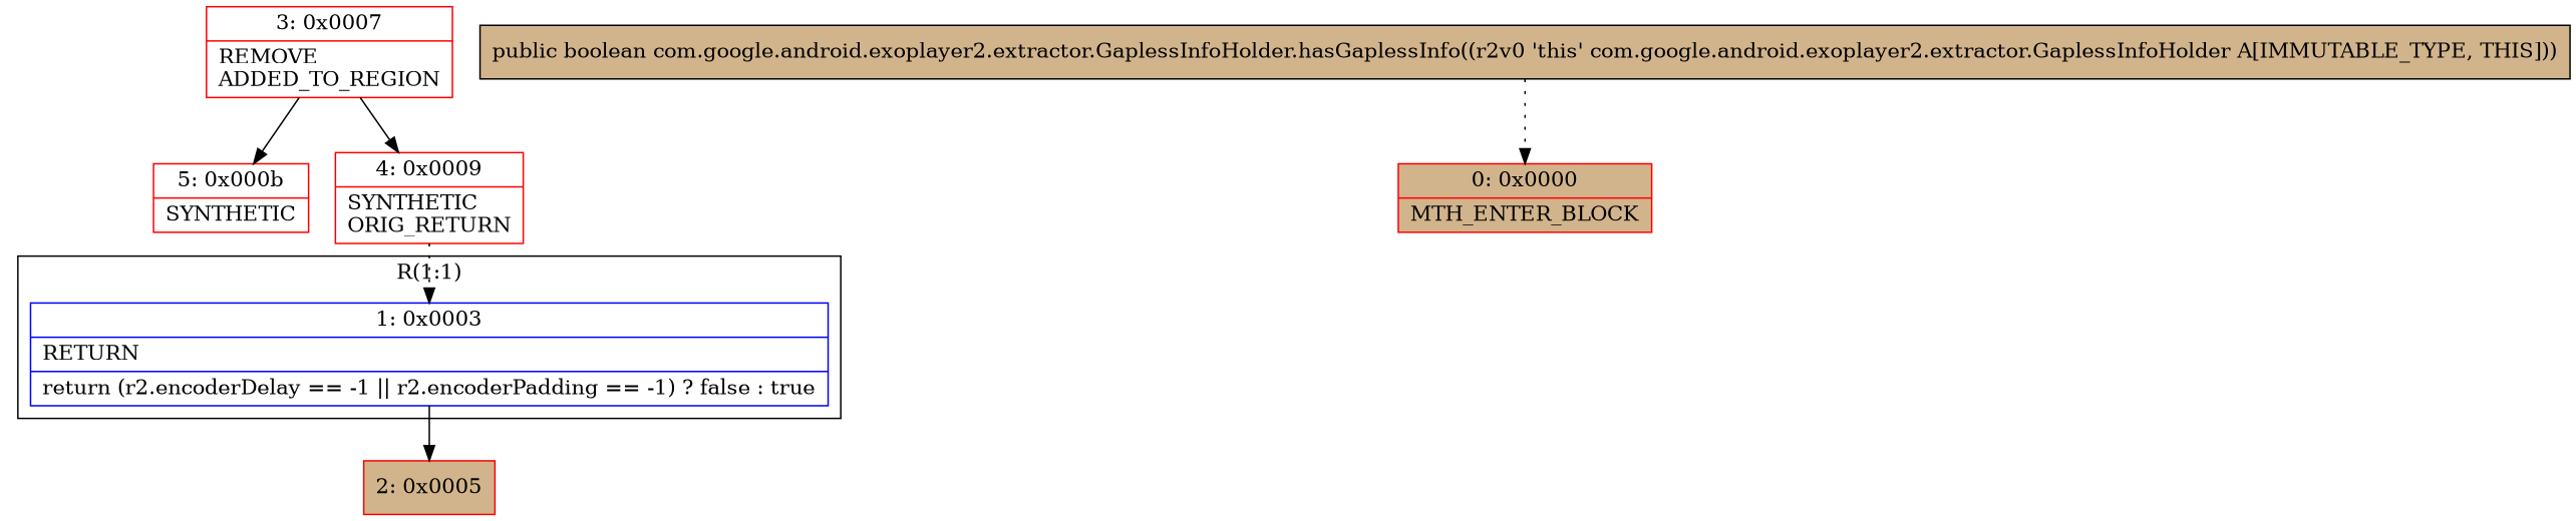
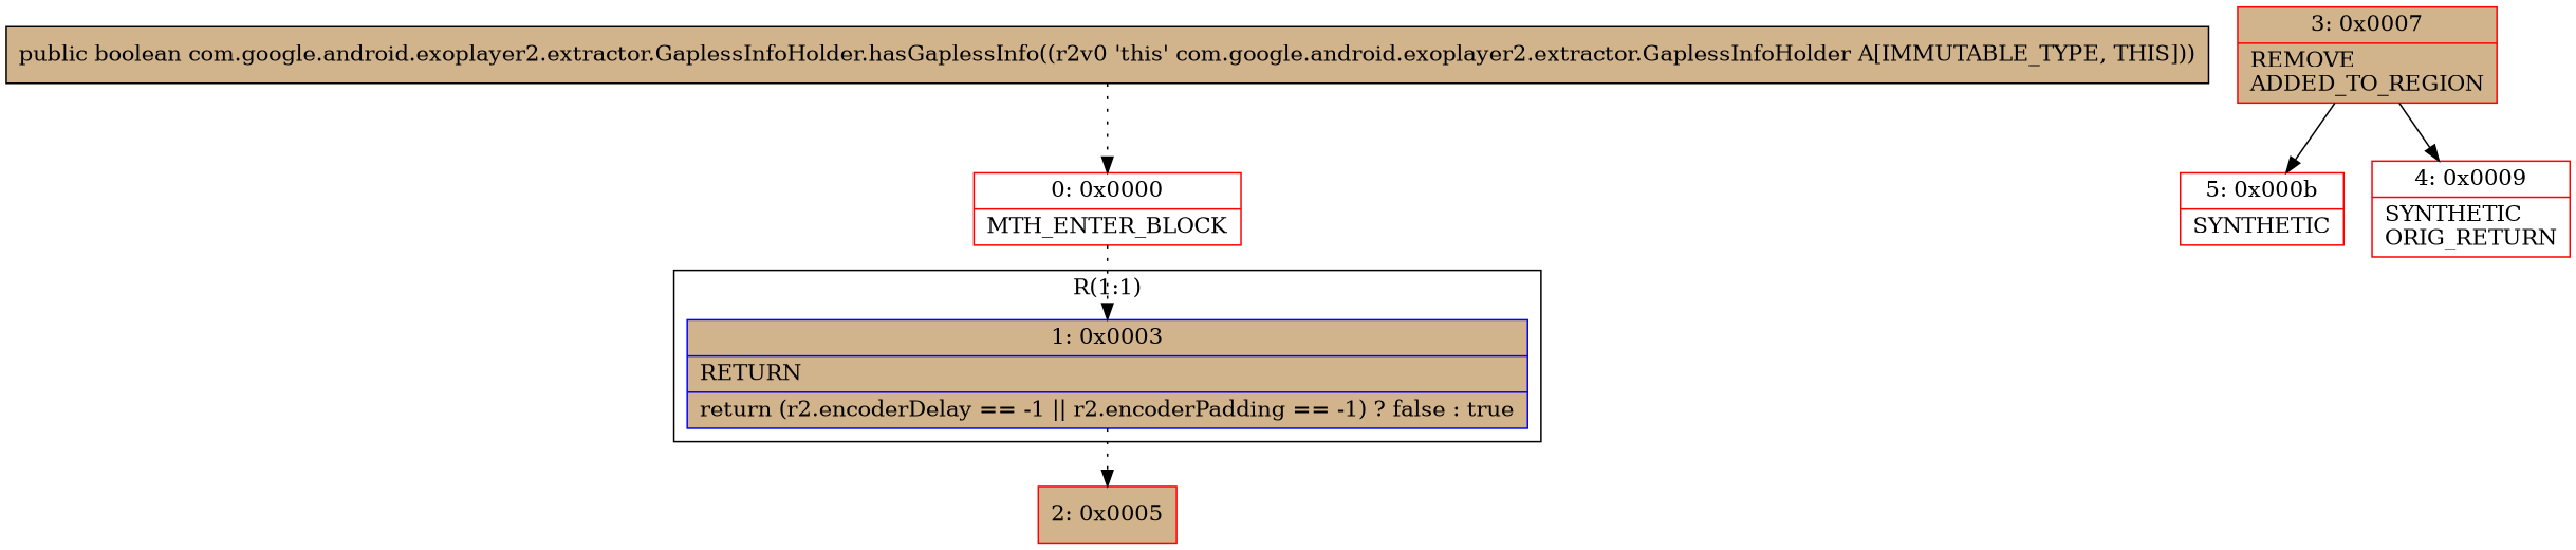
  digraph {
    node [color=red fillcolor=tan shape=record style=filled]
    edge [style=solid]
-   n1 [color=blue fillcolor=white label="{1\:\ 0x0003|RETURN\l|return (r2.encoderDelay == \-1 \|\| r2.encoderPadding == \-1) ? false : true\l}"]
+   n1 [color=blue label="{1\:\ 0x0003|RETURN\l|return (r2.encoderDelay == \-1 \|\| r2.encoderPadding == \-1) ? false : true\l}"]
    n2 [label="{2\:\ 0x0005}"]
    n3 [fillcolor=white label="{5\:\ 0x000b|SYNTHETIC\l}"]
-   n4 [label="{0\:\ 0x0000|MTH_ENTER_BLOCK\l}"]
-   n5 [fillcolor=white label="{3\:\ 0x0007|REMOVE\lADDED_TO_REGION\l}"]
+   n4 [fillcolor=white label="{0\:\ 0x0000|MTH_ENTER_BLOCK\l}"]
+   n5 [label="{3\:\ 0x0007|REMOVE\lADDED_TO_REGION\l}"]
    n6 [fillcolor=white label="{4\:\ 0x0009|SYNTHETIC\lORIG_RETURN\l}"]
    n7 [label="{public boolean com.google.android.exoplayer2.extractor.GaplessInfoHolder.hasGaplessInfo((r2v0 'this' com.google.android.exoplayer2.extractor.GaplessInfoHolder A[IMMUTABLE_TYPE, THIS])) }" color=""]
    subgraph cluster_1 {
      label="R(1:1)"
      n1
    }
-   n1 -> n2
-   n6 -> n1 [style=dotted]
+   n1 -> n2 [style=dotted]
+   n4 -> n1 [style=dotted]
    n5 -> n3
    n5 -> n6
    n7 -> n4 [style=dotted]
  }
